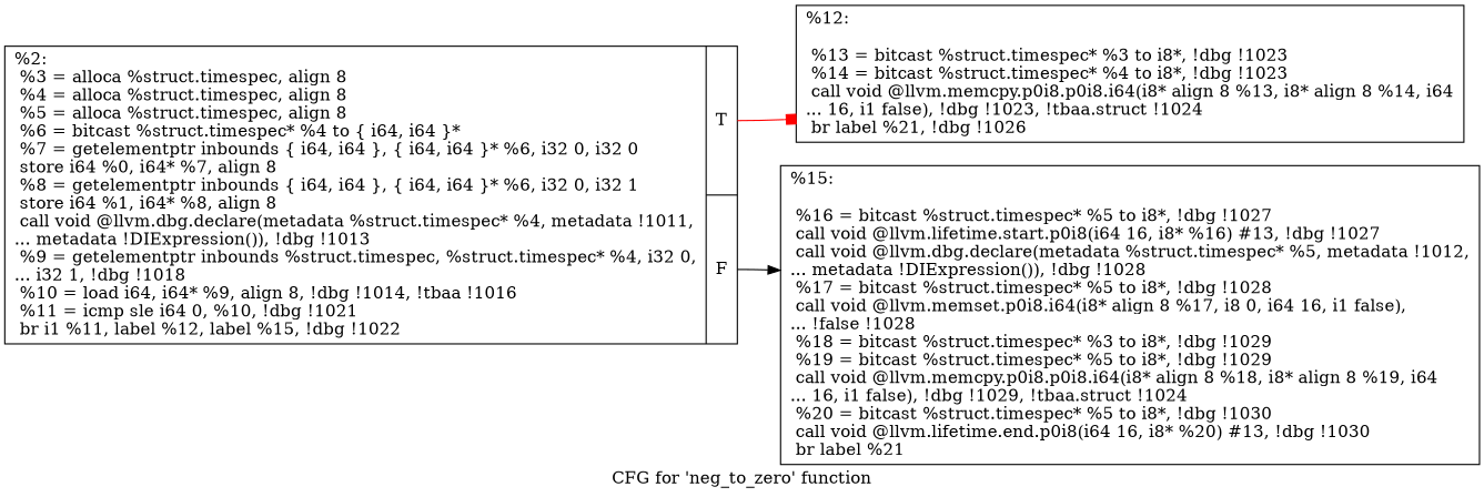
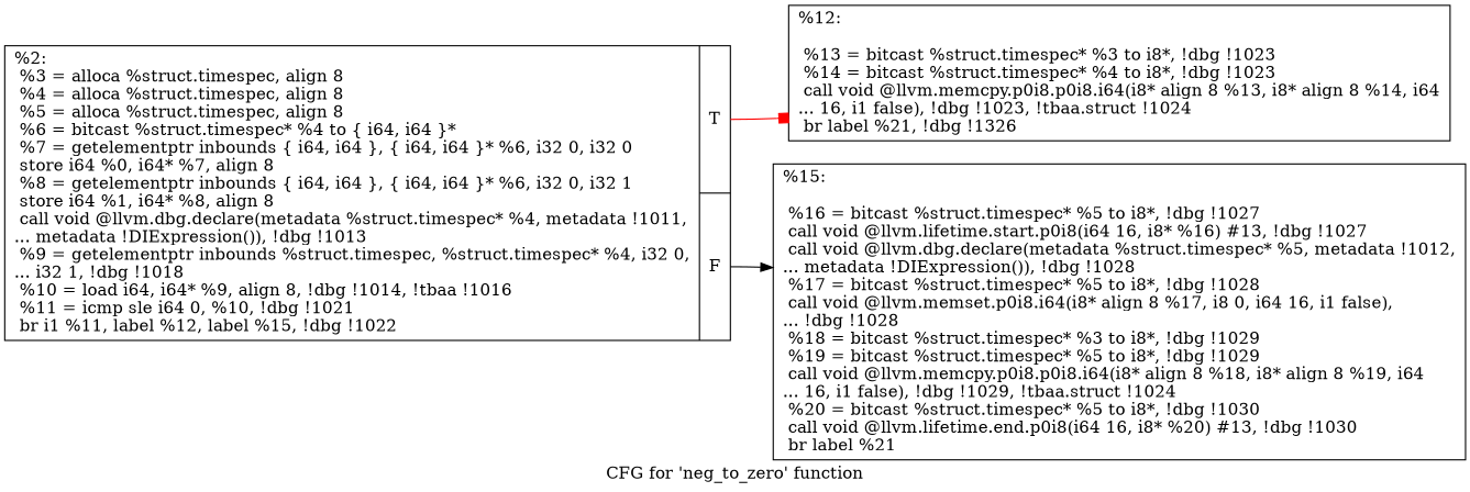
  digraph {
    label="CFG for 'neg_to_zero' function"
    rankdir=LR
    node [shape=record]
    n1 [label="{%2:\l  %3 = alloca %struct.timespec, align 8\l  %4 = alloca %struct.timespec, align 8\l  %5 = alloca %struct.timespec, align 8\l  %6 = bitcast %struct.timespec* %4 to \{ i64, i64 \}*\l  %7 = getelementptr inbounds \{ i64, i64 \}, \{ i64, i64 \}* %6, i32 0, i32 0\l  store i64 %0, i64* %7, align 8\l  %8 = getelementptr inbounds \{ i64, i64 \}, \{ i64, i64 \}* %6, i32 0, i32 1\l  store i64 %1, i64* %8, align 8\l  call void @llvm.dbg.declare(metadata %struct.timespec* %4, metadata !1011,\l... metadata !DIExpression()), !dbg !1013\l  %9 = getelementptr inbounds %struct.timespec, %struct.timespec* %4, i32 0,\l... i32 1, !dbg !1018\l  %10 = load i64, i64* %9, align 8, !dbg !1014, !tbaa !1016\l  %11 = icmp sle i64 0, %10, !dbg !1021\l  br i1 %11, label %12, label %15, !dbg !1022\l|{<s0>T|<s1>F}}"]
-   n2 [label="{%12:\l\l  %13 = bitcast %struct.timespec* %3 to i8*, !dbg !1023\l  %14 = bitcast %struct.timespec* %4 to i8*, !dbg !1023\l  call void @llvm.memcpy.p0i8.p0i8.i64(i8* align 8 %13, i8* align 8 %14, i64\l... 16, i1 false), !dbg !1023, !tbaa.struct !1024\l  br label %21, !dbg !1026\l}"]
-   n3 [label="{%15:\l\l  %16 = bitcast %struct.timespec* %5 to i8*, !dbg !1027\l  call void @llvm.lifetime.start.p0i8(i64 16, i8* %16) #13, !dbg !1027\l  call void @llvm.dbg.declare(metadata %struct.timespec* %5, metadata !1012,\l... metadata !DIExpression()), !dbg !1028\l  %17 = bitcast %struct.timespec* %5 to i8*, !dbg !1028\l  call void @llvm.memset.p0i8.i64(i8* align 8 %17, i8 0, i64 16, i1 false),\l... !false !1028\l  %18 = bitcast %struct.timespec* %3 to i8*, !dbg !1029\l  %19 = bitcast %struct.timespec* %5 to i8*, !dbg !1029\l  call void @llvm.memcpy.p0i8.p0i8.i64(i8* align 8 %18, i8* align 8 %19, i64\l... 16, i1 false), !dbg !1029, !tbaa.struct !1024\l  %20 = bitcast %struct.timespec* %5 to i8*, !dbg !1030\l  call void @llvm.lifetime.end.p0i8(i64 16, i8* %20) #13, !dbg !1030\l  br label %21\l}"]
+   n2 [label="{%12:\l\l  %13 = bitcast %struct.timespec* %3 to i8*, !dbg !1023\l  %14 = bitcast %struct.timespec* %4 to i8*, !dbg !1023\l  call void @llvm.memcpy.p0i8.p0i8.i64(i8* align 8 %13, i8* align 8 %14, i64\l... 16, i1 false), !dbg !1023, !tbaa.struct !1024\l  br label %21, !dbg !1326\l}"]
+   n3 [label="{%15:\l\l  %16 = bitcast %struct.timespec* %5 to i8*, !dbg !1027\l  call void @llvm.lifetime.start.p0i8(i64 16, i8* %16) #13, !dbg !1027\l  call void @llvm.dbg.declare(metadata %struct.timespec* %5, metadata !1012,\l... metadata !DIExpression()), !dbg !1028\l  %17 = bitcast %struct.timespec* %5 to i8*, !dbg !1028\l  call void @llvm.memset.p0i8.i64(i8* align 8 %17, i8 0, i64 16, i1 false),\l... !dbg !1028\l  %18 = bitcast %struct.timespec* %3 to i8*, !dbg !1029\l  %19 = bitcast %struct.timespec* %5 to i8*, !dbg !1029\l  call void @llvm.memcpy.p0i8.p0i8.i64(i8* align 8 %18, i8* align 8 %19, i64\l... 16, i1 false), !dbg !1029, !tbaa.struct !1024\l  %20 = bitcast %struct.timespec* %5 to i8*, !dbg !1030\l  call void @llvm.lifetime.end.p0i8(i64 16, i8* %20) #13, !dbg !1030\l  br label %21\l}"]
    n1 -> n2 [arrowhead=box color=red tailport=s0]
    n1 -> n3 [arrowhead=normal color=black tailport=s1]
  }
